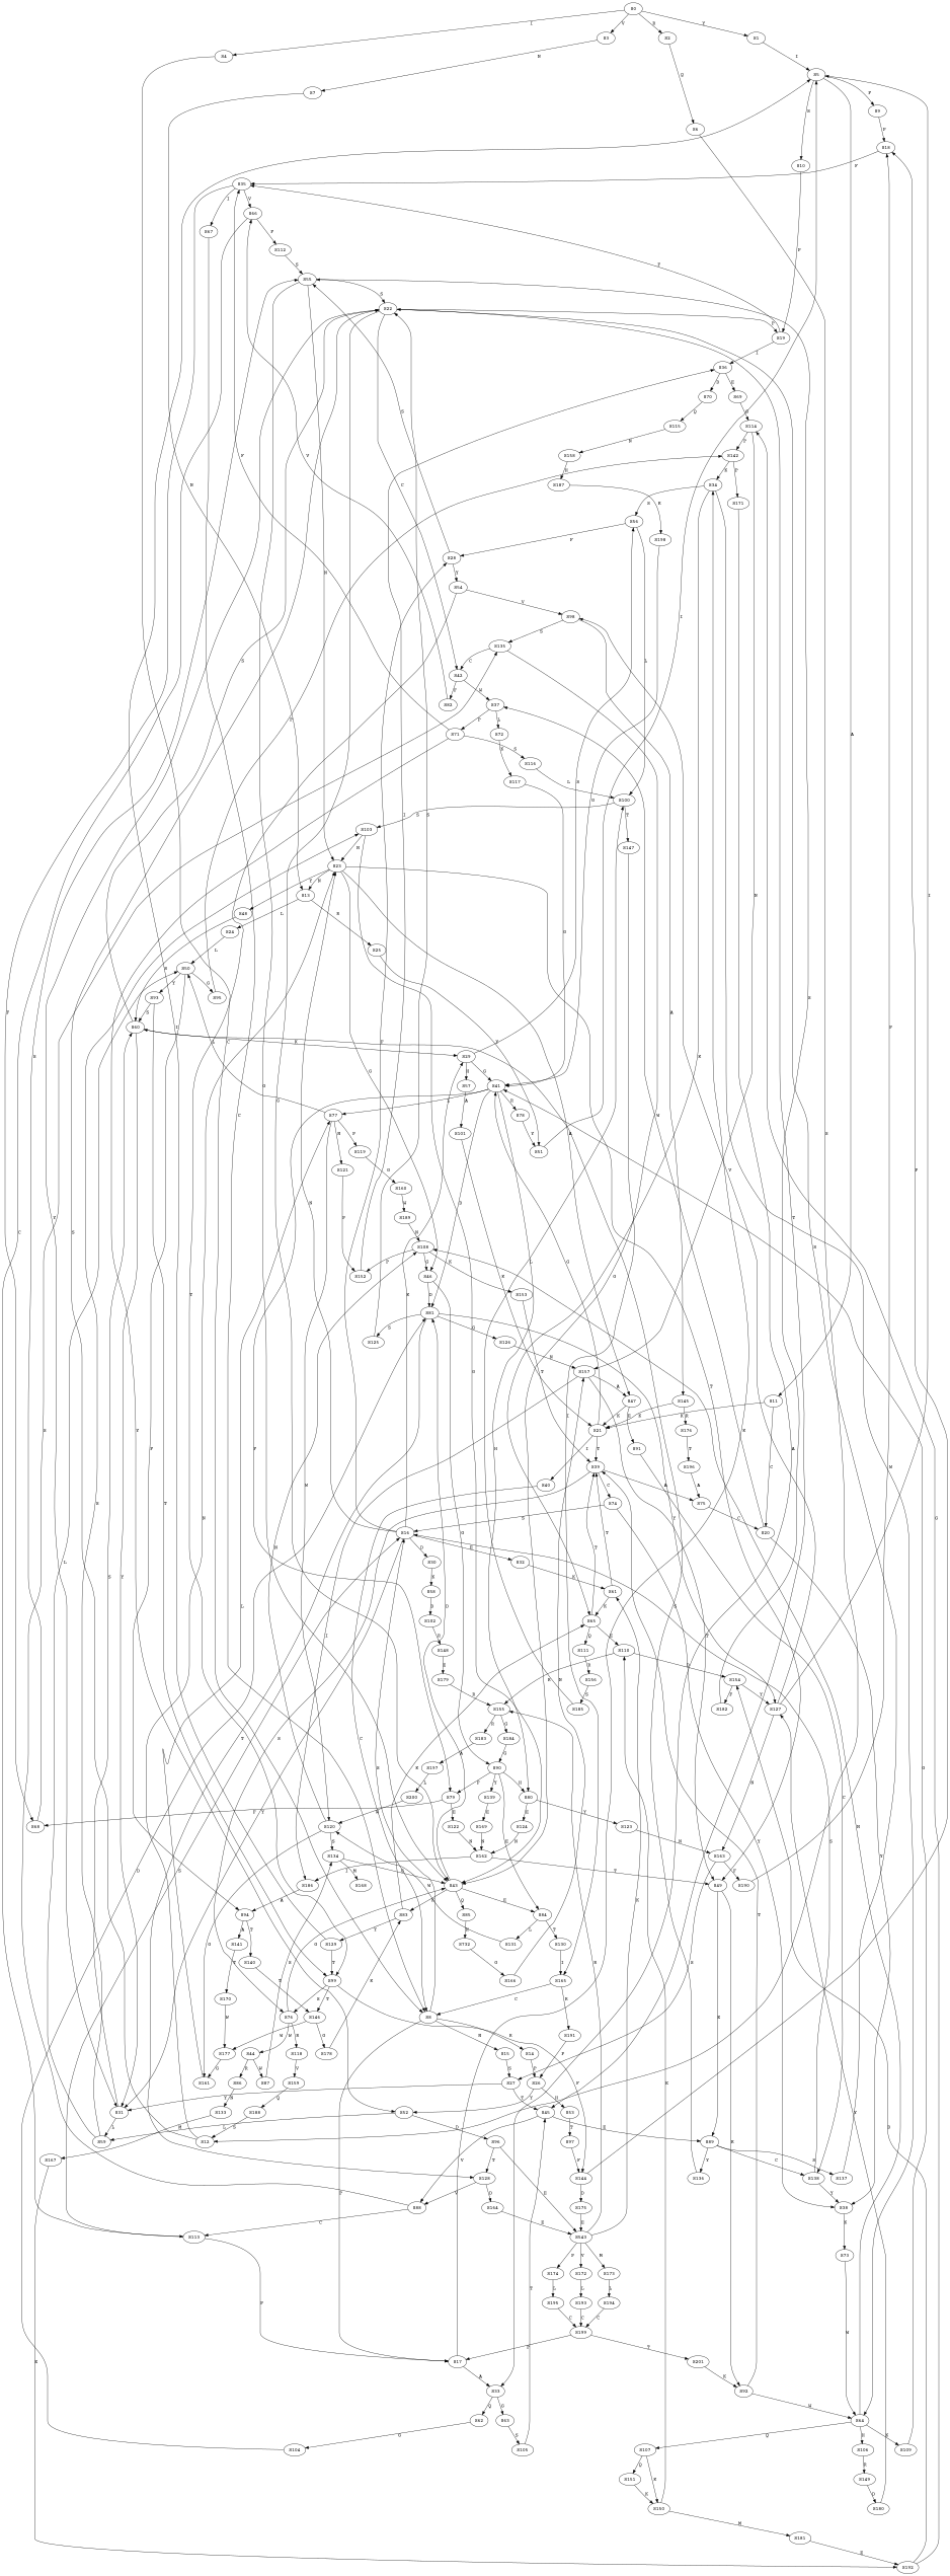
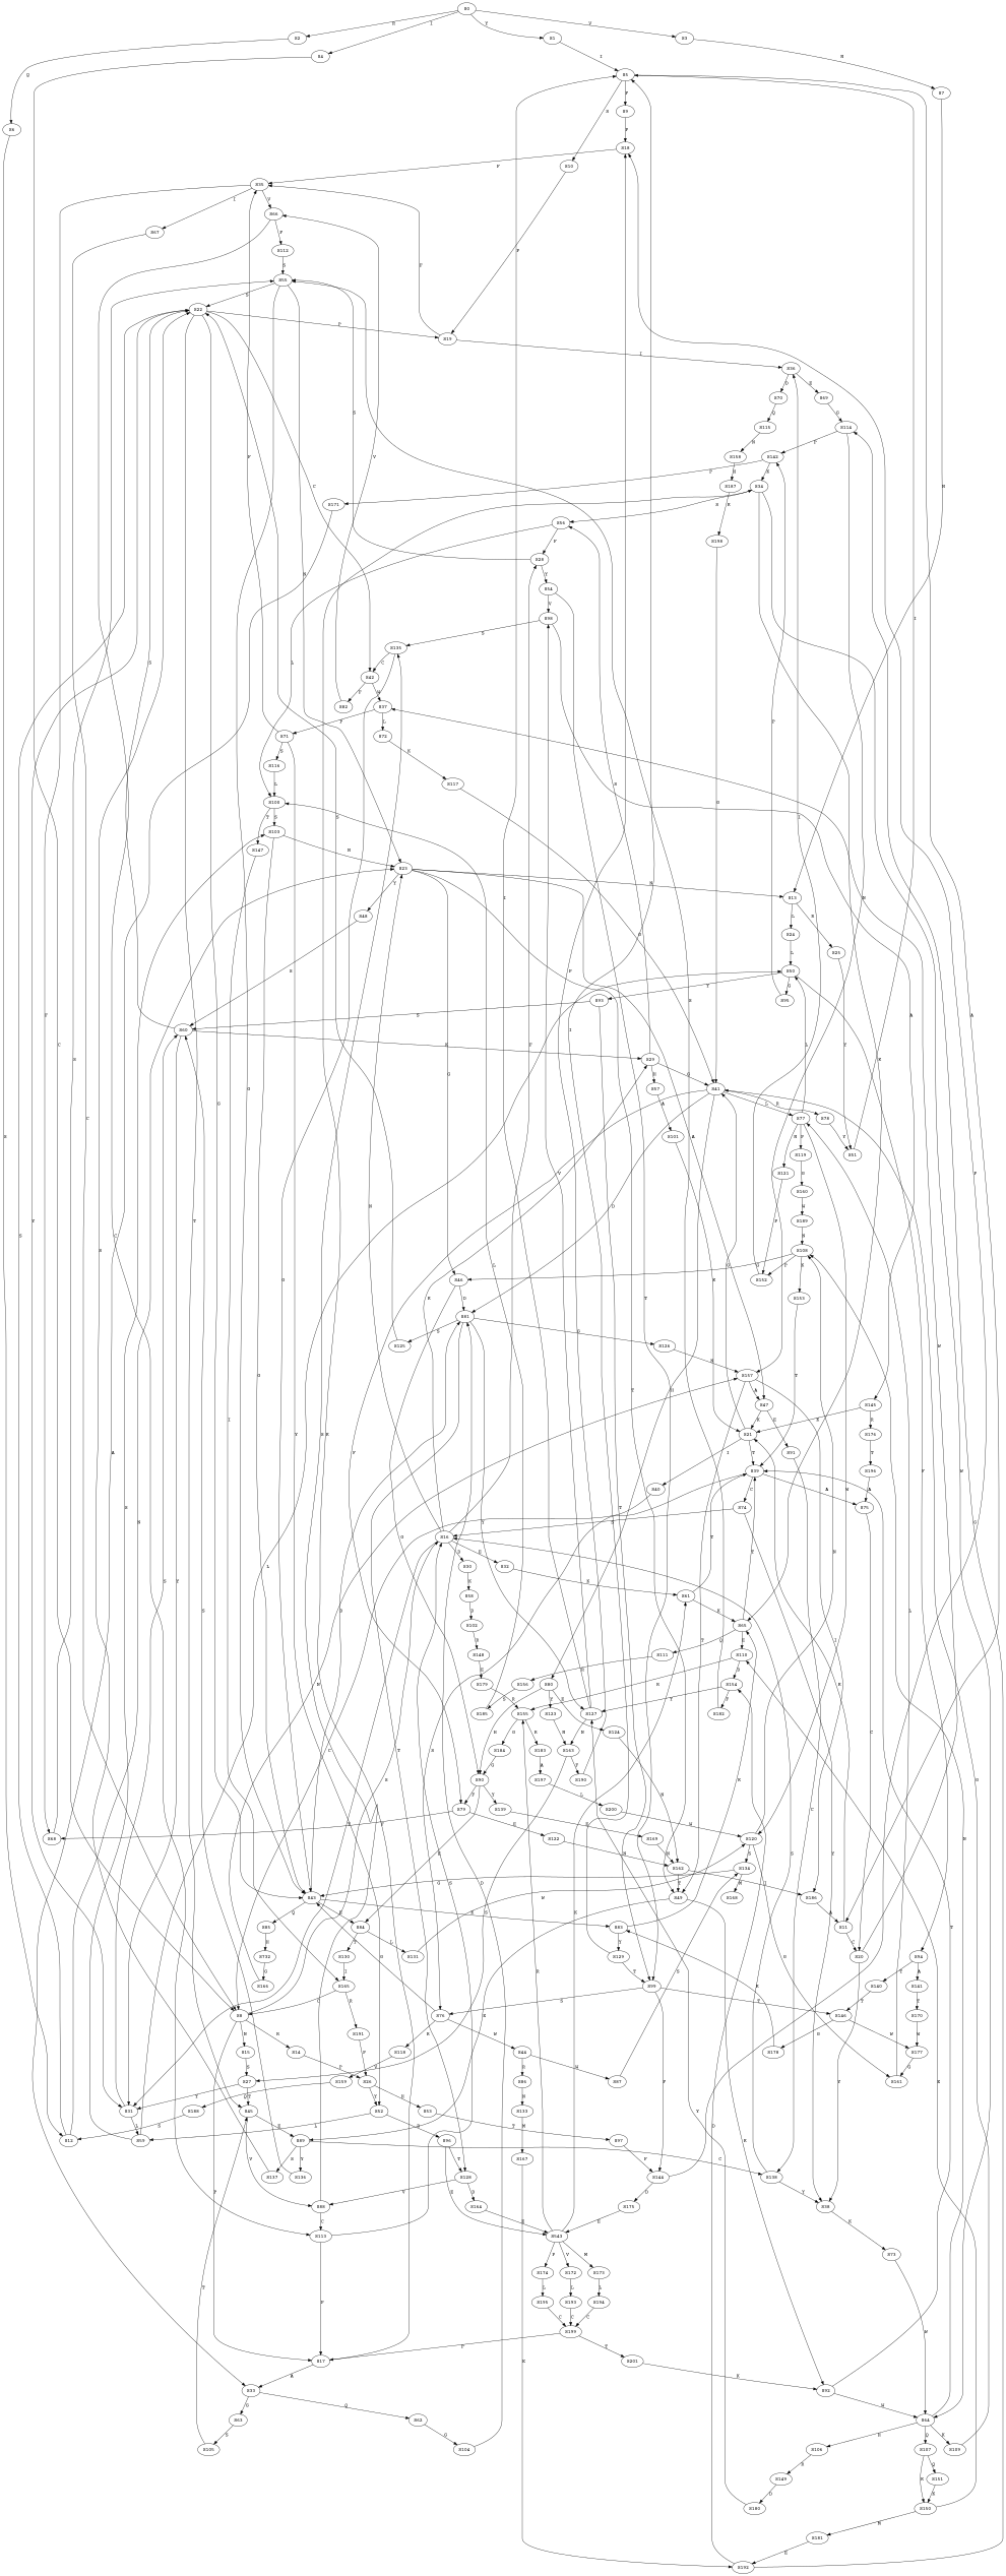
  strict digraph {
    fontname="Courier Prime"
    node [fontname="Courier Prime"]
    edge [fontname="Courier Prime"]
    S0
    S1
    S2
    S3
    S4
    S5
    S6
    S7
    S8
    S9
    S10
    S11
    S12
    S13
    S14
    S15
    S16
    S17
    S18
    S19
    S20
    S21
    S22
    S23
    S24
    S25
    S26
    S27
    S28
    S29
    S30
    S31
    S32
    S33
    S34
    S35
    S36
    S37
    S38
    S39
    S40
    S41
    S42
    S43
    S45
    S46
    S47
    S48
    S49
    S50
    S51
    S52
    S53
    S54
    S55
    S56
    S57
    S58
    S59
    S60
    S61
    S62
    S63
    S64
    S65
    S66
    S67
    S68
    S69
    S70
    S71
    S72
    S73
    S74
    S75
    S76
    S77
    S78
    S79
    S80
    S81
    S82
    S83
    S84
    S85
    S44
    S86
    S87
    S88
    S89
    S90
    S91
    S92
    S93
    S94
    S95
    S96
    S97
    S98
    S99
    S100
    S101
    S102
    S103
    S104
    S105
    S106
    S107
    S108
    S109
    S110
    S111
    S112
    S113
    S114
    S115
    S116
    S117
    S118
    S119
    S120
    S121
    S122
    S123
    S124
    S125
    S126
    S127
    S128
    S129
    S130
    S131
    n133 [label=S732]
    S133
    S134
    S135
    S136
    S137
    S138
    S139
    S140
    S141
    S142
    n144 [label=S543]
    S144
    S145
    S146
    S147
    S148
    S149
    S150
    S151
    S152
    S153
    S154
    S155
    S156
    S157
    S158
    S159
    S160
    S161
    S162
    S163
    S164
    S165
    S166
    S167
    S168
    S169
    S170
    S171
    S172
    S173
    S174
    S175
    S176
    S177
    S178
    S179
    S180
    S181
    S182
    S183
    S184
    S185
    S186
    S187
    S188
    S189
    S190
    S191
    S192
    S193
    S194
    S195
    S196
    S197
    S198
    S199
    S200
    S201
    S0 -> S1 [label=Y]
    S0 -> S2 [label=R]
    S0 -> S3 [label=V]
    S0 -> S4 [label=I]
    S1 -> S5 [label=I]
    S2 -> S6 [label=Q]
    S3 -> S7 [label=N]
    S4 -> S8 [label=C]
    S5 -> S9 [label=F]
    S5 -> S10 [label=S]
    S5 -> S11 [label=A]
    S6 -> S12 [label=S]
    S7 -> S13 [label=N]
    S8 -> S14 [label=R]
    S8 -> S15 [label=N]
    S8 -> S16 [label=S]
    S8 -> S17 [label=P]
    S9 -> S18 [label=P]
    S10 -> S19 [label=P]
    S11 -> S20 [label=C]
    S11 -> S21 [label=K]
    S12 -> S22 [label=S]
    S12 -> S23 [label=N]
    S13 -> S24 [label=L]
    S13 -> S25 [label=R]
    S14 -> S26 [label=P]
    S15 -> S27 [label=S]
    S16 -> S23 [label=N]
    S16 -> S28 [label=F]
    S16 -> S29 [label=K]
    S16 -> S30 [label=D]
    S16 -> S31 [label=Y]
    S16 -> S32 [label=E]
    S17 -> S33 [label=A]
    S17 -> S34 [label=K]
    S18 -> S35 [label=F]
    S19 -> S35 [label=F]
    S19 -> S36 [label=I]
    S20 -> S37 [label=W]
    S20 -> S38 [label=Y]
    S21 -> S39 [label=T]
    S21 -> S40 [label=I]
    S21 -> S41 [label=G]
    S22 -> S19 [label=P]
    S22 -> S31 [label=Y]
    S22 -> S42 [label=C]
    S22 -> S43 [label=G]
    S22 -> S45 [label=T]
    S23 -> S13 [label=N]
    S23 -> S46 [label=G]
    S23 -> S47 [label=A]
    S23 -> S48 [label=Y]
    S23 -> S49 [label=T]
    S24 -> S50 [label=L]
    S25 -> S51 [label=Y]
    S26 -> S52 [label=Y]
    S26 -> S53 [label=H]
    S27 -> S31 [label=Y]
    S27 -> S45 [label=T]
    S28 -> S54 [label=Y]
    S28 -> S55 [label=S]
    S29 -> S41 [label=G]
    S29 -> S56 [label=S]
    S29 -> S57 [label=H]
    S30 -> S58 [label=K]
    S31 -> S59 [label=L]
    S31 -> S60 [label=S]
    S32 -> S61 [label=K]
    S33 -> S62 [label=Q]
    S33 -> S63 [label=G]
    S34 -> S56 [label=S]
    S34 -> S64 [label=W]
    S34 -> S65 [label=K]
    S35 -> S66 [label=V]
    S35 -> S67 [label=I]
    S35 -> S68 [label=F]
    S36 -> S69 [label=E]
    S36 -> S70 [label=D]
    S37 -> S71 [label=P]
    S37 -> S72 [label=L]
    S38 -> S73 [label=K]
    S39 -> S74 [label=C]
    S39 -> S75 [label=A]
    S39 -> S76 [label=S]
    S40 -> S8 [label=C]
    S41 -> S77 [label=L]
    S41 -> S78 [label=R]
    S41 -> S79 [label=F]
    S41 -> S80 [label=H]
    S41 -> S81 [label=D]
    S42 -> S37 [label=W]
    S42 -> S82 [label=F]
    S43 -> S81 [label=D]
    S43 -> S83 [label=K]
    S43 -> S84 [label=E]
    S43 -> S85 [label=Q]
    S45 -> S88 [label=V]
    S45 -> S89 [label=E]
    S46 -> S81 [label=D]
    S46 -> S90 [label=G]
    S47 -> S21 [label=K]
    S47 -> S91 [label=E]
    S48 -> S60 [label=S]
    S49 -> S89 [label=E]
    S49 -> S92 [label=K]
    S50 -> S93 [label=Y]
    S50 -> S94 [label=F]
    S50 -> S95 [label=G]
    S51 -> S5 [label=I]
    S52 -> S59 [label=L]
    S52 -> S96 [label=D]
    S53 -> S97 [label=T]
    S54 -> S98 [label=V]
    S54 -> S99 [label=T]
    S55 -> S22 [label=S]
    S55 -> S23 [label=N]
    S55 -> S43 [label=G]
    S56 -> S28 [label=F]
    S56 -> S100 [label=L]
    S57 -> S101 [label=A]
    S58 -> S102 [label=D]
    S59 -> S50 [label=L]
    S59 -> S103 [label=S]
    S60 -> S22 [label=S]
    S60 -> S29 [label=K]
    S60 -> S31 [label=Y]
    S61 -> S39 [label=T]
    S61 -> S65 [label=K]
    S62 -> S104 [label=G]
    S63 -> S105 [label=S]
    S64 -> S106 [label=H]
    S64 -> S107 [label=Q]
    S64 -> S108 [label=N]
    S64 -> S109 [label=K]
    S65 -> S39 [label=T]
    S65 -> S110 [label=E]
    S65 -> S111 [label=Q]
    S66 -> S112 [label=F]
    S66 -> S113 [label=C]
    S67 -> S8 [label=C]
    S68 -> S55 [label=S]
    S69 -> S114 [label=G]
    S70 -> S115 [label=Q]
    S71 -> S35 [label=F]
    S71 -> S52 [label=Y]
    S71 -> S116 [label=S]
    S72 -> S117 [label=K]
    S73 -> S64 [label=W]
    S74 -> S16 [label=S]
    S74 -> S38 [label=Y]
    S75 -> S20 [label=C]
    S76 -> S43 [label=G]
    S76 -> S44 [label=W]
    S76 -> S118 [label=R]
    S77 -> S50 [label=L]
    S77 -> S119 [label=P]
    S77 -> S120 [label=W]
    S77 -> S121 [label=N]
    S78 -> S51 [label=Y]
    S79 -> S68 [label=F]
    S79 -> S122 [label=E]
    S80 -> S123 [label=Y]
    S80 -> S124 [label=E]
    S81 -> S125 [label=S]
    S81 -> S126 [label=G]
    S81 -> S127 [label=Y]
    S81 -> S128 [label=T]
    S82 -> S66 [label=V]
    S83 -> S65 [label=K]
    S83 -> S129 [label=Y]
    S84 -> S130 [label=T]
    S84 -> S131 [label=L]
    S85 -> n133 [label=H]
    S44 -> S86 [label=R]
    S44 -> S87 [label=W]
    S86 -> S133 [label=N]
    S87 -> S134 [label=S]
    S88 -> S113 [label=C]
    S88 -> S135 [label=S]
    S89 -> S136 [label=Y]
    S89 -> S137 [label=S]
    S89 -> S138 [label=C]
    S90 -> S79 [label=F]
-   S90 -> S80 [label=H]
+   S80 -> S90 [label=H]
    S90 -> S84 [label=E]
    S90 -> S139 [label=Y]
    S91 -> S138 [label=C]
    S92 -> S39 [label=T]
    S92 -> S64 [label=W]
    S93 -> S60 [label=S]
    S93 -> S99 [label=T]
    S94 -> S140 [label=T]
    S94 -> S141 [label=A]
    S95 -> S142 [label=P]
    S96 -> S128 [label=T]
    S96 -> n144 [label=E]
    S97 -> S144 [label=F]
    S98 -> S135 [label=S]
    S98 -> S145 [label=A]
    S99 -> S76 [label=S]
    S99 -> S144 [label=F]
    S99 -> S146 [label=T]
    S100 -> S103 [label=S]
    S100 -> S147 [label=T]
    S101 -> S21 [label=K]
    S102 -> S148 [label=R]
    S103 -> S23 [label=N]
    S103 -> S43 [label=G]
    S104 -> S81 [label=D]
    S105 -> S45 [label=T]
    S106 -> S149 [label=R]
    S107 -> S150 [label=K]
    S107 -> S151 [label=Q]
    S108 -> S46 [label=G]
    S108 -> S152 [label=P]
    S108 -> S153 [label=K]
    S109 -> S41 [label=G]
    S110 -> S154 [label=D]
    S110 -> S155 [label=R]
    S111 -> S156 [label=R]
    S112 -> S55 [label=S]
    S113 -> S16 [label=S]
    S113 -> S17 [label=P]
    S114 -> S142 [label=P]
    S114 -> S157 [label=N]
    S115 -> S158 [label=N]
    S116 -> S100 [label=L]
    S117 -> S41 [label=G]
    S118 -> S159 [label=V]
    S119 -> S160 [label=G]
    S120 -> S108 [label=N]
    S120 -> S134 [label=S]
    S120 -> S161 [label=G]
    S121 -> S152 [label=P]
    S122 -> S162 [label=N]
    S123 -> S163 [label=N]
    S124 -> S162 [label=N]
    S125 -> S22 [label=S]
    S126 -> S157 [label=N]
    S127 -> S5 [label=I]
    S127 -> S98 [label=V]
    S127 -> S163 [label=N]
    S128 -> S88 [label=V]
    S128 -> S164 [label=D]
    S129 -> S5 [label=I]
    S129 -> S99 [label=T]
    S130 -> S165 [label=I]
    S131 -> S120 [label=W]
    n133 -> S166 [label=G]
    S133 -> S167 [label=M]
    S134 -> S43 [label=G]
    S134 -> S168 [label=M]
    S135 -> S42 [label=C]
    S135 -> S43 [label=G]
    S136 -> S60 [label=S]
    S137 -> S22 [label=S]
    S138 -> S16 [label=S]
    S138 -> S38 [label=Y]
    S139 -> S169 [label=E]
    S140 -> S146 [label=T]
    S141 -> S170 [label=T]
    S142 -> S34 [label=K]
    S142 -> S171 [label=P]
    n144 -> S61 [label=K]
    n144 -> S155 [label=R]
    n144 -> S172 [label=V]
    n144 -> S173 [label=M]
    n144 -> S174 [label=P]
    S144 -> S18 [label=P]
    S144 -> S175 [label=D]
    S145 -> S21 [label=K]
    S145 -> S176 [label=R]
    S146 -> S177 [label=W]
    S146 -> S178 [label=G]
    S147 -> S165 [label=I]
    S148 -> S179 [label=E]
    S149 -> S180 [label=D]
    S150 -> S110 [label=E]
    S150 -> S181 [label=M]
    S151 -> S150 [label=K]
    S152 -> S36 [label=I]
    S153 -> S39 [label=T]
    S154 -> S127 [label=Y]
    S154 -> S182 [label=F]
    S155 -> S183 [label=R]
    S155 -> S184 [label=G]
    S156 -> S185 [label=S]
    S157 -> S47 [label=A]
    S157 -> S49 [label=T]
    S157 -> S186 [label=I]
    S158 -> S187 [label=H]
    S159 -> S188 [label=Q]
    S160 -> S189 [label=W]
    S161 -> S77 [label=L]
    S162 -> S49 [label=T]
    S162 -> S186 [label=I]
    S163 -> S27 [label=S]
    S163 -> S190 [label=F]
    S164 -> n144 [label=E]
    S165 -> S8 [label=C]
    S165 -> S191 [label=R]
    S166 -> S157 [label=N]
    S167 -> S192 [label=E]
    S169 -> S162 [label=N]
    S170 -> S177 [label=W]
    S171 -> S33 [label=A]
    S172 -> S193 [label=L]
    S173 -> S194 [label=L]
    S174 -> S195 [label=L]
    S175 -> n144 [label=E]
    S176 -> S196 [label=T]
    S177 -> S161 [label=G]
    S178 -> S83 [label=K]
    S179 -> S155 [label=R]
    S180 -> S127 [label=Y]
    S181 -> S192 [label=E]
    S182 -> S55 [label=S]
    S183 -> S197 [label=A]
    S184 -> S90 [label=G]
    S185 -> S100 [label=L]
-   S186 -> S94 [label=A]
+   S186 -> S11 [label=A]
    S187 -> S198 [label=K]
    S188 -> S12 [label=S]
    S189 -> S108 [label=N]
    S190 -> S18 [label=P]
    S191 -> S26 [label=P]
    S192 -> S114 [label=G]
    S192 -> S154 [label=D]
    S193 -> S199 [label=C]
    S194 -> S199 [label=C]
    S195 -> S199 [label=C]
    S196 -> S75 [label=A]
    S197 -> S200 [label=L]
    S198 -> S41 [label=G]
    S199 -> S17 [label=P]
    S199 -> S201 [label=T]
    S200 -> S120 [label=W]
    S201 -> S92 [label=K]
  }
